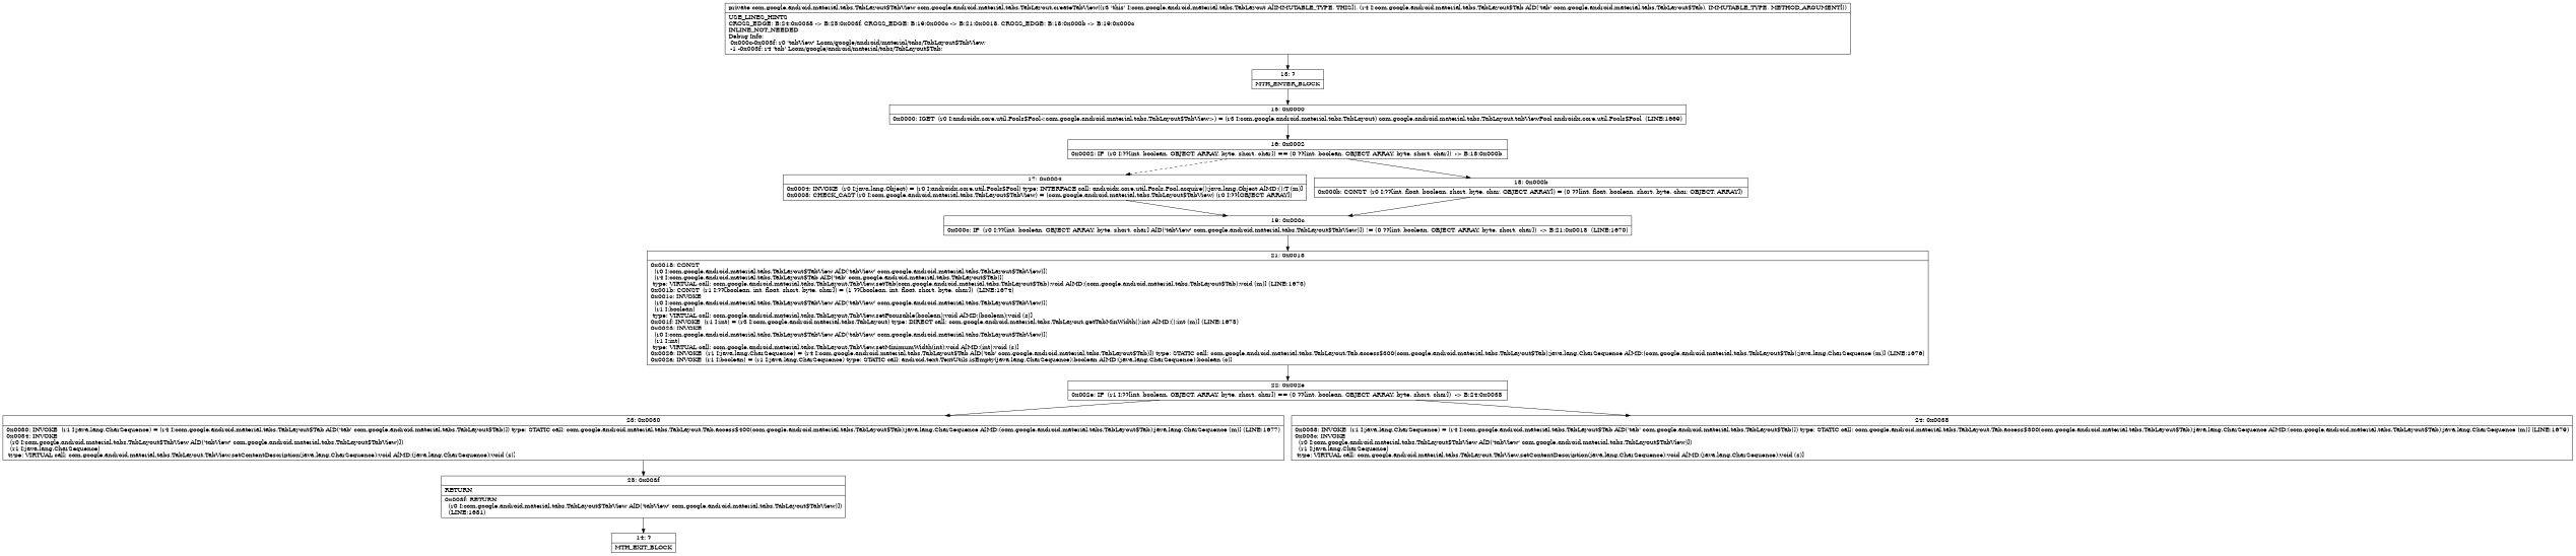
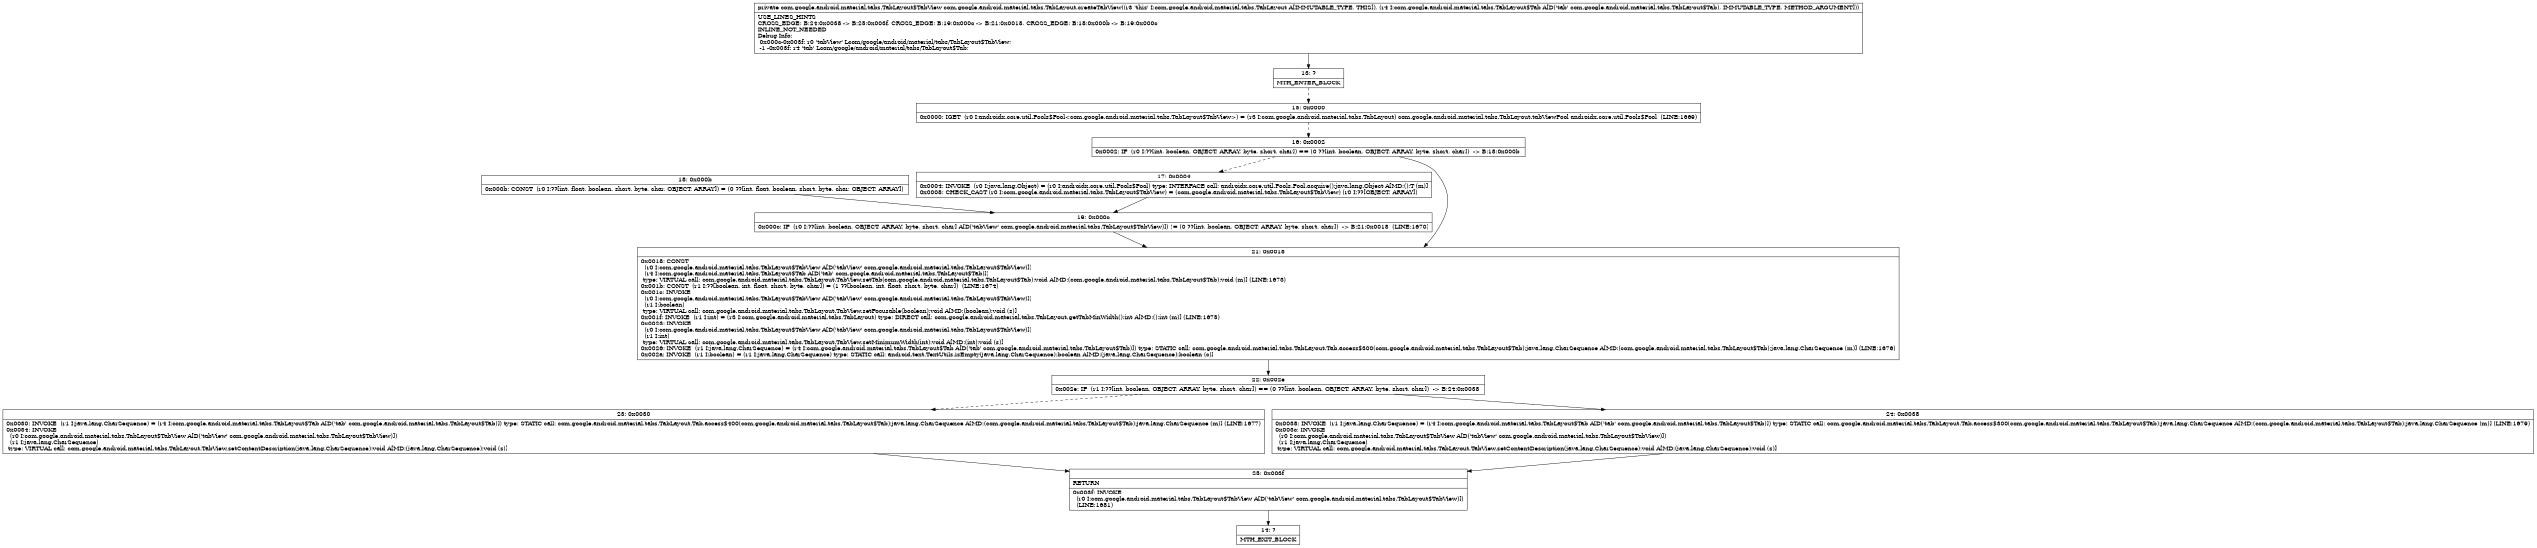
  digraph {
    node [shape=record]
    n1 [label="{13\:\ ?|MTH_ENTER_BLOCK\l}"]
    n2 [label="{15\:\ 0x0000|0x0000: IGET  (r0 I:androidx.core.util.Pools$Pool\<com.google.android.material.tabs.TabLayout$TabView\>) = (r3 I:com.google.android.material.tabs.TabLayout) com.google.android.material.tabs.TabLayout.tabViewPool androidx.core.util.Pools$Pool  (LINE:1669)\l}"]
    n3 [label="{16\:\ 0x0002|0x0002: IF  (r0 I:??[int, boolean, OBJECT, ARRAY, byte, short, char]) == (0 ??[int, boolean, OBJECT, ARRAY, byte, short, char])  \-\> B:18:0x000b \l}"]
    n4 [label="{17\:\ 0x0004|0x0004: INVOKE  (r0 I:java.lang.Object) = (r0 I:androidx.core.util.Pools$Pool) type: INTERFACE call: androidx.core.util.Pools.Pool.acquire():java.lang.Object A[MD:():T (m)]\l0x0008: CHECK_CAST (r0 I:com.google.android.material.tabs.TabLayout$TabView) = (com.google.android.material.tabs.TabLayout$TabView) (r0 I:??[OBJECT, ARRAY]) \l}"]
    n5 [label="{18\:\ 0x000b|0x000b: CONST  (r0 I:??[int, float, boolean, short, byte, char, OBJECT, ARRAY]) = (0 ??[int, float, boolean, short, byte, char, OBJECT, ARRAY]) \l}"]
    n6 [label="{19\:\ 0x000c|0x000c: IF  (r0 I:??[int, boolean, OBJECT, ARRAY, byte, short, char] A[D('tabView' com.google.android.material.tabs.TabLayout$TabView)]) != (0 ??[int, boolean, OBJECT, ARRAY, byte, short, char])  \-\> B:21:0x0018  (LINE:1670)\l}"]
    n7 [label="{21\:\ 0x0018|0x0018: CONST  \l  (r0 I:com.google.android.material.tabs.TabLayout$TabView A[D('tabView' com.google.android.material.tabs.TabLayout$TabView)])\l  (r4 I:com.google.android.material.tabs.TabLayout$Tab A[D('tab' com.google.android.material.tabs.TabLayout$Tab)])\l type: VIRTUAL call: com.google.android.material.tabs.TabLayout.TabView.setTab(com.google.android.material.tabs.TabLayout$Tab):void A[MD:(com.google.android.material.tabs.TabLayout$Tab):void (m)] (LINE:1673)\l0x001b: CONST  (r1 I:??[boolean, int, float, short, byte, char]) = (1 ??[boolean, int, float, short, byte, char])  (LINE:1674)\l0x001c: INVOKE  \l  (r0 I:com.google.android.material.tabs.TabLayout$TabView A[D('tabView' com.google.android.material.tabs.TabLayout$TabView)])\l  (r1 I:boolean)\l type: VIRTUAL call: com.google.android.material.tabs.TabLayout.TabView.setFocusable(boolean):void A[MD:(boolean):void (s)]\l0x001f: INVOKE  (r1 I:int) = (r3 I:com.google.android.material.tabs.TabLayout) type: DIRECT call: com.google.android.material.tabs.TabLayout.getTabMinWidth():int A[MD:():int (m)] (LINE:1675)\l0x0023: INVOKE  \l  (r0 I:com.google.android.material.tabs.TabLayout$TabView A[D('tabView' com.google.android.material.tabs.TabLayout$TabView)])\l  (r1 I:int)\l type: VIRTUAL call: com.google.android.material.tabs.TabLayout.TabView.setMinimumWidth(int):void A[MD:(int):void (s)]\l0x0026: INVOKE  (r1 I:java.lang.CharSequence) = (r4 I:com.google.android.material.tabs.TabLayout$Tab A[D('tab' com.google.android.material.tabs.TabLayout$Tab)]) type: STATIC call: com.google.android.material.tabs.TabLayout.Tab.access$300(com.google.android.material.tabs.TabLayout$Tab):java.lang.CharSequence A[MD:(com.google.android.material.tabs.TabLayout$Tab):java.lang.CharSequence (m)] (LINE:1676)\l0x002a: INVOKE  (r1 I:boolean) = (r1 I:java.lang.CharSequence) type: STATIC call: android.text.TextUtils.isEmpty(java.lang.CharSequence):boolean A[MD:(java.lang.CharSequence):boolean (c)]\l}"]
    n8 [label="{22\:\ 0x002e|0x002e: IF  (r1 I:??[int, boolean, OBJECT, ARRAY, byte, short, char]) == (0 ??[int, boolean, OBJECT, ARRAY, byte, short, char])  \-\> B:24:0x0038 \l}"]
    n9 [label="{23\:\ 0x0030|0x0030: INVOKE  (r1 I:java.lang.CharSequence) = (r4 I:com.google.android.material.tabs.TabLayout$Tab A[D('tab' com.google.android.material.tabs.TabLayout$Tab)]) type: STATIC call: com.google.android.material.tabs.TabLayout.Tab.access$400(com.google.android.material.tabs.TabLayout$Tab):java.lang.CharSequence A[MD:(com.google.android.material.tabs.TabLayout$Tab):java.lang.CharSequence (m)] (LINE:1677)\l0x0034: INVOKE  \l  (r0 I:com.google.android.material.tabs.TabLayout$TabView A[D('tabView' com.google.android.material.tabs.TabLayout$TabView)])\l  (r1 I:java.lang.CharSequence)\l type: VIRTUAL call: com.google.android.material.tabs.TabLayout.TabView.setContentDescription(java.lang.CharSequence):void A[MD:(java.lang.CharSequence):void (s)]\l}"]
    n10 [label="{24\:\ 0x0038|0x0038: INVOKE  (r1 I:java.lang.CharSequence) = (r4 I:com.google.android.material.tabs.TabLayout$Tab A[D('tab' com.google.android.material.tabs.TabLayout$Tab)]) type: STATIC call: com.google.android.material.tabs.TabLayout.Tab.access$300(com.google.android.material.tabs.TabLayout$Tab):java.lang.CharSequence A[MD:(com.google.android.material.tabs.TabLayout$Tab):java.lang.CharSequence (m)] (LINE:1679)\l0x003c: INVOKE  \l  (r0 I:com.google.android.material.tabs.TabLayout$TabView A[D('tabView' com.google.android.material.tabs.TabLayout$TabView)])\l  (r1 I:java.lang.CharSequence)\l type: VIRTUAL call: com.google.android.material.tabs.TabLayout.TabView.setContentDescription(java.lang.CharSequence):void A[MD:(java.lang.CharSequence):void (s)]\l}"]
-   n11 [label="{25\:\ 0x003f|RETURN\l|0x003f: RETURN  \l  (r0 I:com.google.android.material.tabs.TabLayout$TabView A[D('tabView' com.google.android.material.tabs.TabLayout$TabView)])\l  (LINE:1681)\l}"]
+   n11 [label="{25\:\ 0x003f|RETURN\l|0x003f: INVOKE  \l  (r0 I:com.google.android.material.tabs.TabLayout$TabView A[D('tabView' com.google.android.material.tabs.TabLayout$TabView)])\l  (LINE:1681)\l}"]
    n12 [label="{14\:\ ?|MTH_EXIT_BLOCK\l}"]
    n13 [label="{private com.google.android.material.tabs.TabLayout$TabView com.google.android.material.tabs.TabLayout.createTabView((r3 'this' I:com.google.android.material.tabs.TabLayout A[IMMUTABLE_TYPE, THIS]), (r4 I:com.google.android.material.tabs.TabLayout$Tab A[D('tab' com.google.android.material.tabs.TabLayout$Tab), IMMUTABLE_TYPE, METHOD_ARGUMENT]))  | USE_LINES_HINTS\lCROSS_EDGE: B:24:0x0038 \-\> B:25:0x003f, CROSS_EDGE: B:19:0x000c \-\> B:21:0x0018, CROSS_EDGE: B:18:0x000b \-\> B:19:0x000c\lINLINE_NOT_NEEDED\lDebug Info:\l  0x000c\-0x003f: r0 'tabView' Lcom\/google\/android\/material\/tabs\/TabLayout$TabView;\l  \-1 \-0x003f: r4 'tab' Lcom\/google\/android\/material\/tabs\/TabLayout$Tab;\l}"]
-   n1 -> n2
-   n2 -> n3
+   n1 -> n2 [style=dashed]
+   n2 -> n3 [style=dashed]
    n3 -> n4 [style=dashed]
-   n3 -> n5
+   n3 -> n7
    n4 -> n6
    n5 -> n6
    n6 -> n7
    n7 -> n8
-   n8 -> n9 [style=solid]
+   n8 -> n9 [style=dashed]
    n8 -> n10
    n9 -> n11
+   n10 -> n11
    n11 -> n12
    n13 -> n1
  }
